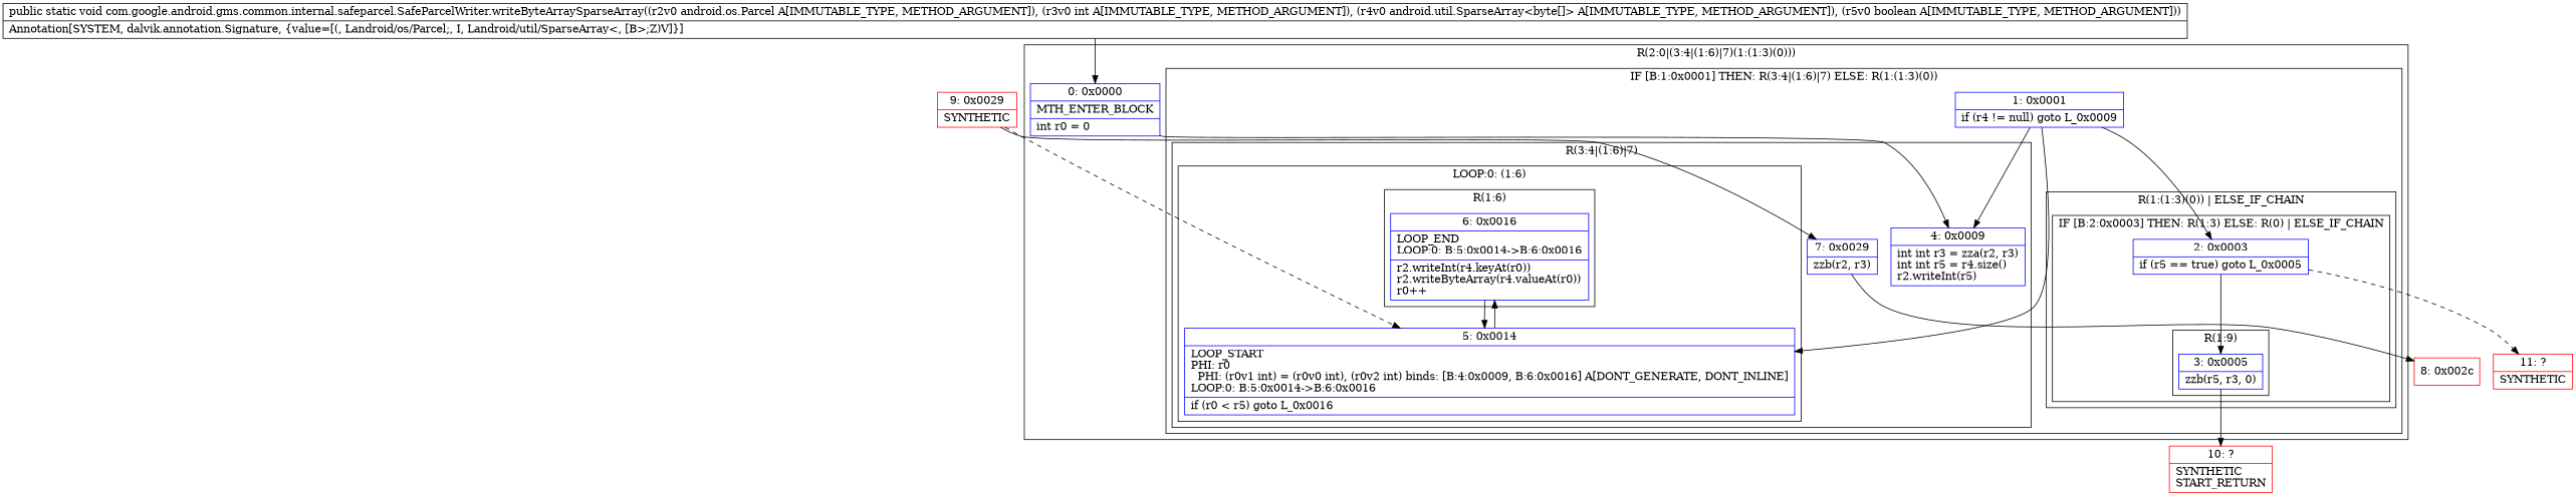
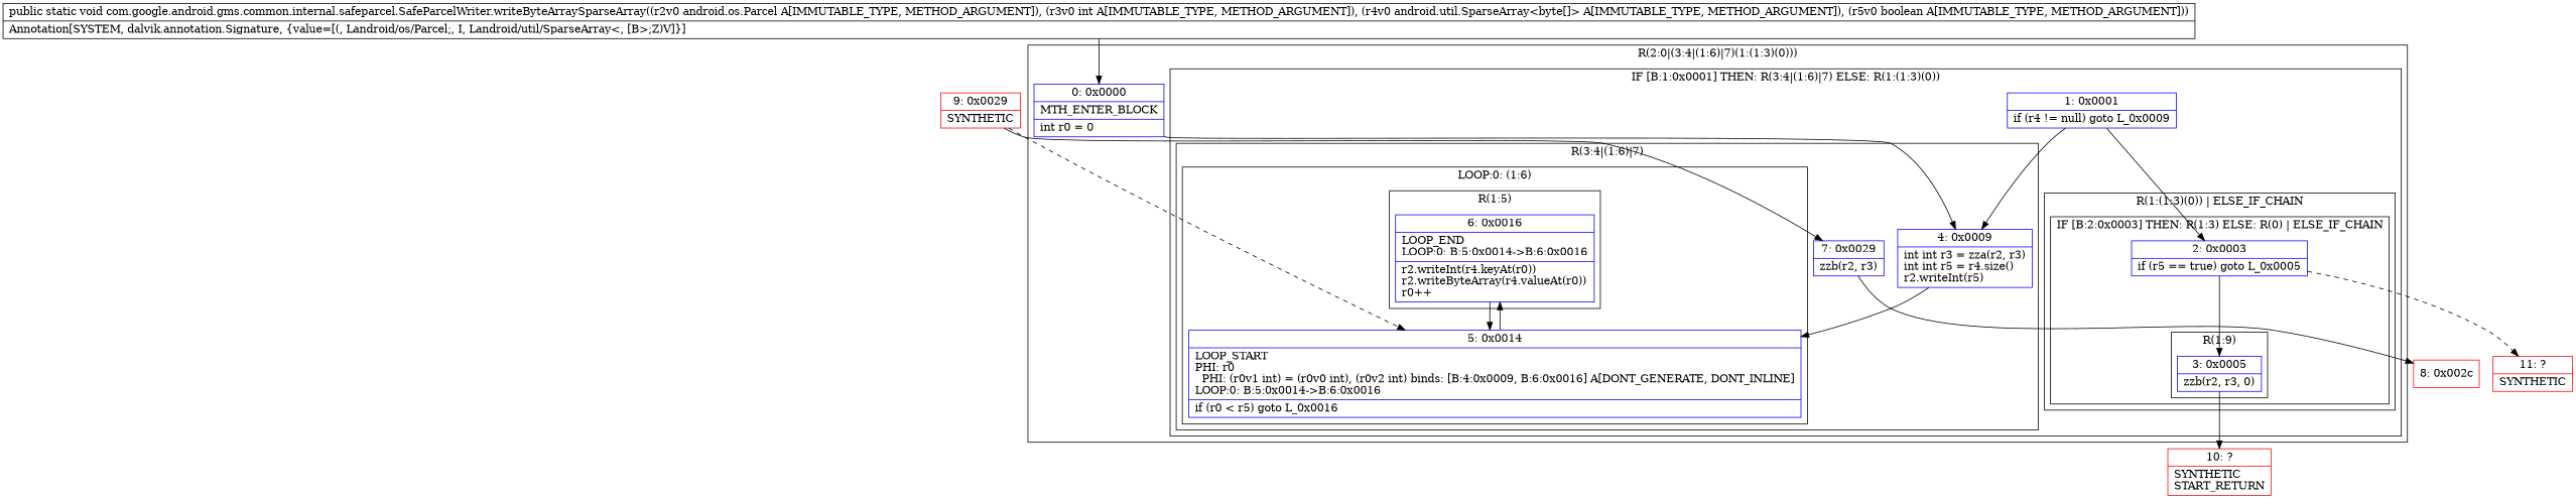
  digraph {
    node [color=blue shape=record]
    n1 [label="{6\:\ 0x0016|LOOP_END\lLOOP:0: B:5:0x0014\-\>B:6:0x0016\l|r2.writeInt(r4.keyAt(r0))\lr2.writeByteArray(r4.valueAt(r0))\lr0++\l}"]
    n2 [label="{5\:\ 0x0014|LOOP_START\lPHI: r0 \l  PHI: (r0v1 int) = (r0v0 int), (r0v2 int) binds: [B:4:0x0009, B:6:0x0016] A[DONT_GENERATE, DONT_INLINE]\lLOOP:0: B:5:0x0014\-\>B:6:0x0016\l|if (r0 \< r5) goto L_0x0016\l}"]
    n3 [label="{4\:\ 0x0009|int int r3 = zza(r2, r3)\lint int r5 = r4.size()\lr2.writeInt(r5)\l}"]
    n4 [label="{7\:\ 0x0029|zzb(r2, r3)\l}"]
-   n5 [label="{3\:\ 0x0005|zzb(r5, r3, 0)\l}"]
+   n5 [label="{3\:\ 0x0005|zzb(r2, r3, 0)\l}"]
    n6 [label="{2\:\ 0x0003|if (r5 == true) goto L_0x0005\l}"]
    n7 [label="{1\:\ 0x0001|if (r4 != null) goto L_0x0009\l}"]
    n8 [label="{0\:\ 0x0000|MTH_ENTER_BLOCK\l|int r0 = 0\l}"]
    n9 [color=red label="{8\:\ 0x002c}"]
    n10 [color=red label="{10\:\ ?|SYNTHETIC\lSTART_RETURN\l}"]
    n11 [color=red label="{11\:\ ?|SYNTHETIC\l}"]
    n12 [color=red label="{9\:\ 0x0029|SYNTHETIC\l}"]
    n13 [label="{public static void com.google.android.gms.common.internal.safeparcel.SafeParcelWriter.writeByteArraySparseArray((r2v0 android.os.Parcel A[IMMUTABLE_TYPE, METHOD_ARGUMENT]), (r3v0 int A[IMMUTABLE_TYPE, METHOD_ARGUMENT]), (r4v0 android.util.SparseArray\<byte[]\> A[IMMUTABLE_TYPE, METHOD_ARGUMENT]), (r5v0 boolean A[IMMUTABLE_TYPE, METHOD_ARGUMENT]))  | Annotation[SYSTEM, dalvik.annotation.Signature, \{value=[(, Landroid\/os\/Parcel;, I, Landroid\/util\/SparseArray\<, [B\>;Z)V]\}]\l}" color=""]
    subgraph cluster_1 {
      label="R(2:0|(3:4|(1:6)|7)(1:(1:3)(0)))"
      n8
      subgraph cluster_2 {
        label="IF [B:1:0x0001] THEN: R(3:4|(1:6)|7) ELSE: R(1:(1:3)(0))"
        n7
        subgraph cluster_3 {
          label="R(3:4|(1:6)|7)"
          n3
          n4
          subgraph cluster_4 {
            label="LOOP:0: (1:6)"
            n2
            subgraph cluster_5 {
-             label="R(1:6)"
+             label="R(1:5)"
              n1
            }
          }
        }
        subgraph cluster_6 {
          label="R(1:(1:3)(0)) | ELSE_IF_CHAIN\l"
          subgraph cluster_7 {
            label="IF [B:2:0x0003] THEN: R(1:3) ELSE: R(0) | ELSE_IF_CHAIN\l"
            n6
            subgraph cluster_8 {
              label="R(1:9)"
              n5
            }
            subgraph cluster_9 {
              label="R(0)"
            }
          }
        }
      }
    }
    n1 -> n2
    n2 -> n1
-   n7 -> n2
+   n3 -> n2
    n4 -> n9
    n5 -> n10
    n6 -> n5
    n6 -> n11 [style=dashed]
    n7 -> n3
    n7 -> n6 [style=solid]
    n8 -> n3
    n12 -> n2 [style=dashed]
    n12 -> n4
    n13 -> n8
  }
